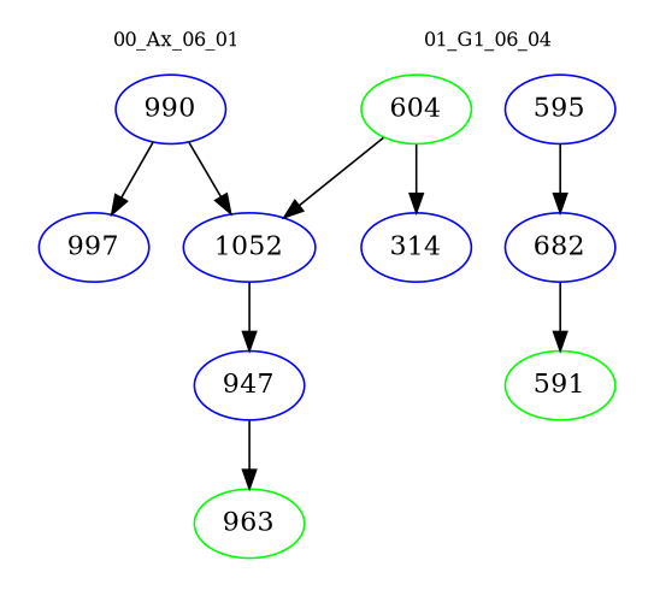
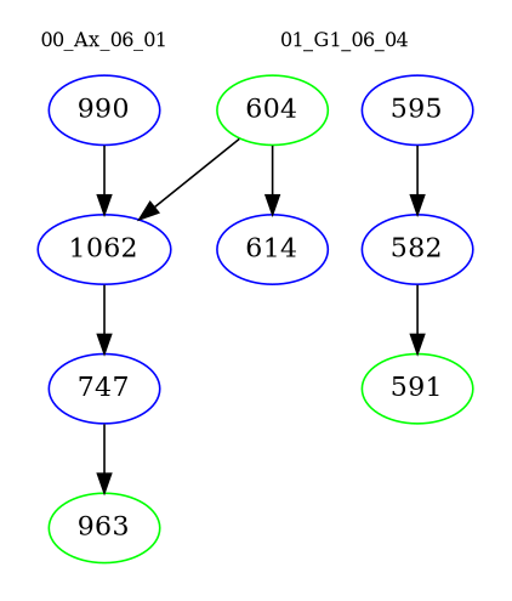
  digraph {
    node [color=blue]
    edge [color=black]
    n1 [label=990]
-   n2 [label=997]
-   n3 [label=1052]
-   n4 [label=947]
+   n3 [label=1062]
+   n4 [label=747]
    n5 [color=green label=963]
    n6 [color=green label=604]
    n7 [label=595]
-   n8 [label=314]
-   n9 [label=682]
+   n8 [label=614]
+   n9 [label=582]
    n10 [color=green label=591]
    subgraph cluster_1 {
      color=white
      fontsize=10
      label="00_Ax_06_01"
      n1
-     n2
      n3
      n4
      n5
    }
    subgraph cluster_2 {
      color=white
      fontsize=10
      label="01_G1_06_04"
      n6
      n7
      n8
      n9
      n10
    }
-   n1 -> n2
    n1 -> n3
    n3 -> n4
    n4 -> n5
    n6 -> n3
    n6 -> n8
    n7 -> n9
    n9 -> n10
  }
